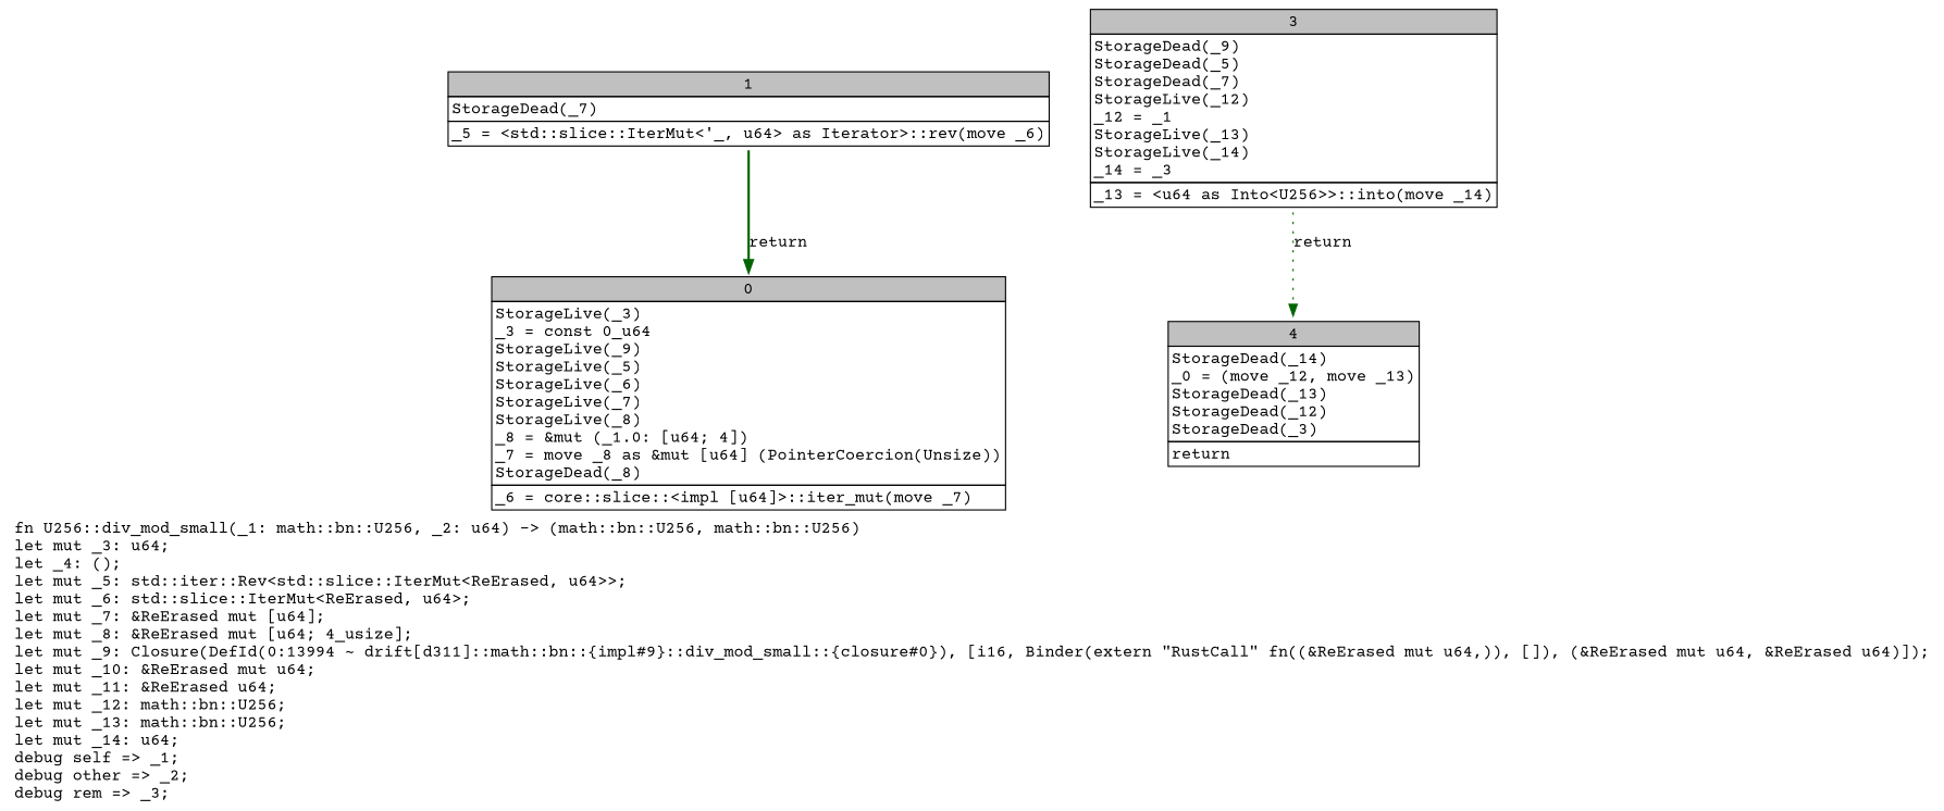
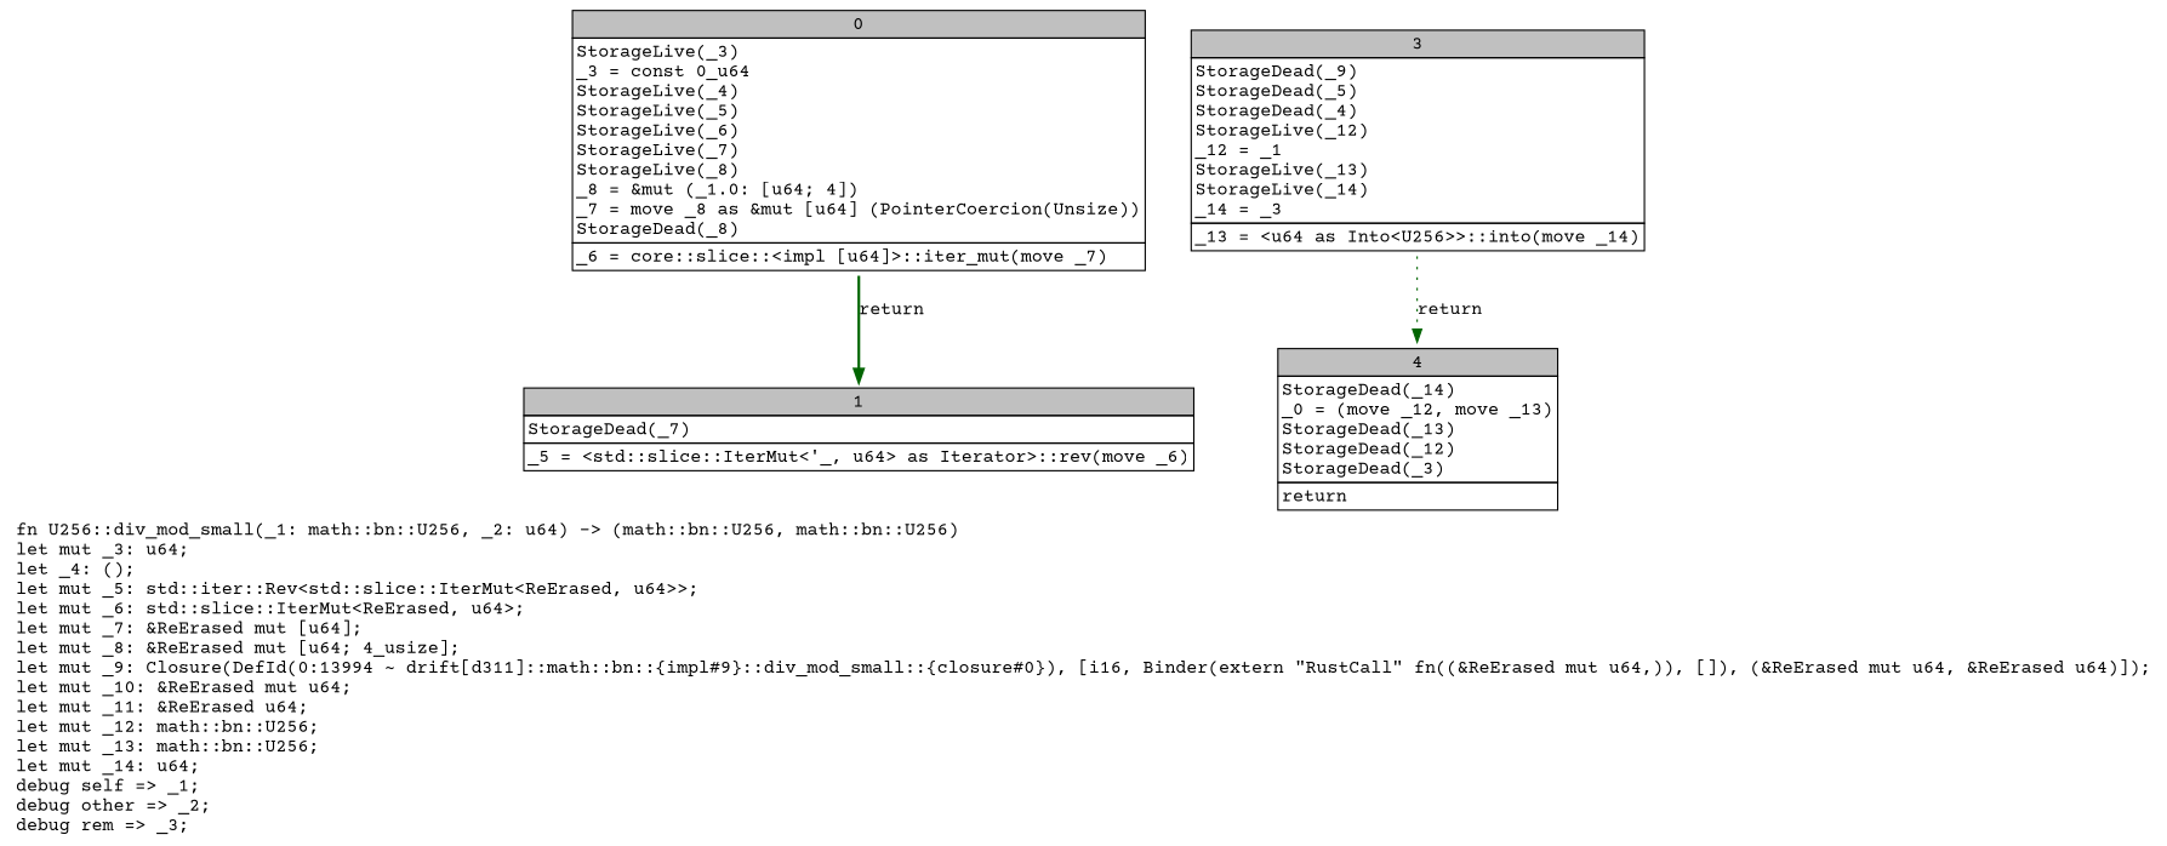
  digraph {
    fontname="Courier Prime"
    label=<fn U256::div_mod_small(_1: math::bn::U256, _2: u64) -&gt; (math::bn::U256, math::bn::U256)<br align="left"/>let mut _3: u64;<br align="left"/>let _4: ();<br align="left"/>let mut _5: std::iter::Rev&lt;std::slice::IterMut&lt;ReErased, u64&gt;&gt;;<br align="left"/>let mut _6: std::slice::IterMut&lt;ReErased, u64&gt;;<br align="left"/>let mut _7: &amp;ReErased mut [u64];<br align="left"/>let mut _8: &amp;ReErased mut [u64; 4_usize];<br align="left"/>let mut _9: Closure(DefId(0:13994 ~ drift[d311]::math::bn::{impl#9}::div_mod_small::{closure#0}), [i16, Binder(extern &quot;RustCall&quot; fn((&amp;ReErased mut u64,)), []), (&amp;ReErased mut u64, &amp;ReErased u64)]);<br align="left"/>let mut _10: &amp;ReErased mut u64;<br align="left"/>let mut _11: &amp;ReErased u64;<br align="left"/>let mut _12: math::bn::U256;<br align="left"/>let mut _13: math::bn::U256;<br align="left"/>let mut _14: u64;<br align="left"/>debug self =&gt; _1;<br align="left"/>debug other =&gt; _2;<br align="left"/>debug rem =&gt; _3;<br align="left"/>>
    node [fontname="Courier Prime" shape=none]
    edge [color=darkgreen fontname="Courier Prime"]
-   n1 [label=<<table border="0" cellborder="1" cellspacing="0"><tr><td bgcolor="gray" align="center" colspan="1">0</td></tr><tr><td align="left" balign="left">StorageLive(_3)<br/>_3 = const 0_u64<br/>StorageLive(_9)<br/>StorageLive(_5)<br/>StorageLive(_6)<br/>StorageLive(_7)<br/>StorageLive(_8)<br/>_8 = &amp;mut (_1.0: [u64; 4])<br/>_7 = move _8 as &amp;mut [u64] (PointerCoercion(Unsize))<br/>StorageDead(_8)<br/></td></tr><tr><td align="left">_6 = core::slice::&lt;impl [u64]&gt;::iter_mut(move _7)</td></tr></table>>]
+   n1 [label=<<table border="0" cellborder="1" cellspacing="0"><tr><td bgcolor="gray" align="center" colspan="1">0</td></tr><tr><td align="left" balign="left">StorageLive(_3)<br/>_3 = const 0_u64<br/>StorageLive(_4)<br/>StorageLive(_5)<br/>StorageLive(_6)<br/>StorageLive(_7)<br/>StorageLive(_8)<br/>_8 = &amp;mut (_1.0: [u64; 4])<br/>_7 = move _8 as &amp;mut [u64] (PointerCoercion(Unsize))<br/>StorageDead(_8)<br/></td></tr><tr><td align="left">_6 = core::slice::&lt;impl [u64]&gt;::iter_mut(move _7)</td></tr></table>>]
    n2 [label=<<table border="0" cellborder="1" cellspacing="0"><tr><td bgcolor="gray" align="center" colspan="1">1</td></tr><tr><td align="left" balign="left">StorageDead(_7)<br/></td></tr><tr><td align="left">_5 = &lt;std::slice::IterMut&lt;'_, u64&gt; as Iterator&gt;::rev(move _6)</td></tr></table>>]
-   n3 [label=<<table border="0" cellborder="1" cellspacing="0"><tr><td bgcolor="gray" align="center" colspan="1">3</td></tr><tr><td align="left" balign="left">StorageDead(_9)<br/>StorageDead(_5)<br/>StorageDead(_7)<br/>StorageLive(_12)<br/>_12 = _1<br/>StorageLive(_13)<br/>StorageLive(_14)<br/>_14 = _3<br/></td></tr><tr><td align="left">_13 = &lt;u64 as Into&lt;U256&gt;&gt;::into(move _14)</td></tr></table>>]
+   n3 [label=<<table border="0" cellborder="1" cellspacing="0"><tr><td bgcolor="gray" align="center" colspan="1">3</td></tr><tr><td align="left" balign="left">StorageDead(_9)<br/>StorageDead(_5)<br/>StorageDead(_4)<br/>StorageLive(_12)<br/>_12 = _1<br/>StorageLive(_13)<br/>StorageLive(_14)<br/>_14 = _3<br/></td></tr><tr><td align="left">_13 = &lt;u64 as Into&lt;U256&gt;&gt;::into(move _14)</td></tr></table>>]
    n4 [label=<<table border="0" cellborder="1" cellspacing="0"><tr><td bgcolor="gray" align="center" colspan="1">4</td></tr><tr><td align="left" balign="left">StorageDead(_14)<br/>_0 = (move _12, move _13)<br/>StorageDead(_13)<br/>StorageDead(_12)<br/>StorageDead(_3)<br/></td></tr><tr><td align="left">return</td></tr></table>>]
-   n2 -> n1 [label=return style=bold]
+   n1 -> n2 [label=return style=bold]
    n3 -> n4 [label=return style=dotted]
  }
